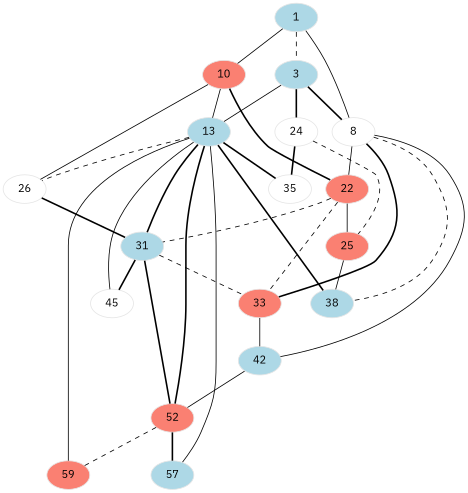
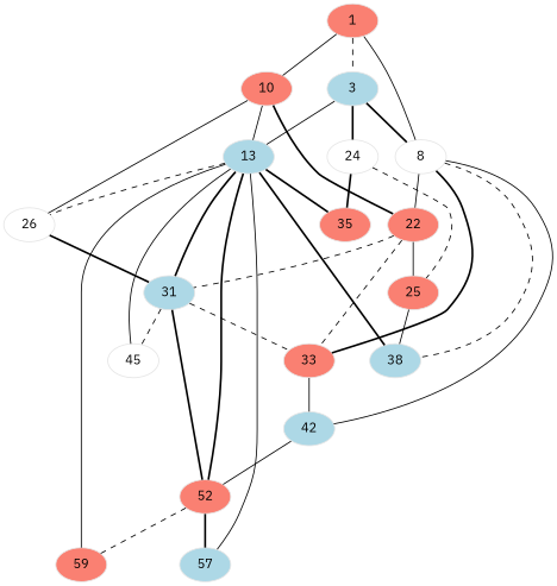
  graph {
    fontname="IBM Plex Sans"
    node [color=gray90 fillcolor=salmon fontname="IBM Plex Sans" style=filled]
    edge [fontname="IBM Plex Sans" style=solid]
-   1 [fillcolor=lightblue super="+2+5"]
+   1 [super="+2+5"]
    3 [fillcolor=lightblue super="+4+10"]
    8 [fillcolor=white super="+23+9"]
    n4 [label=10 super="+12+19"]
    13 [fillcolor=lightblue super="+14+49+37"]
    24 [fillcolor=white super="+27"]
    22 [super="+32"]
    33 [super="+34+48"]
    38 [fillcolor=lightblue super="+39"]
    42 [fillcolor=lightblue]
    n11 [fillcolor=white label=26 super="+30"]
    31 [fillcolor=lightblue super="+46"]
-   35 [fillcolor=white]
+   35
    45 [fillcolor=white]
    52 [super="+56+53"]
    57 [fillcolor=lightblue]
    59
    25 [super="+26"]
    1 -- 3 [style=dashed weight=2]
    1 -- 8
    1 -- n4 [weight=2]
    3 -- 8 [style=bold]
    3 -- 13
    3 -- 24 [style=bold weight=2]
    8 -- 22
    8 -- 33 [style=bold]
    8 -- 38 [style=dashed]
    8 -- 42
    n4 -- 13
    n4 -- 22 [style=bold]
    n4 -- n11 [weight=2]
    13 -- 38 [style=bold weight=2]
    13 -- n11 [style=dashed]
    13 -- 31 [style=bold]
    13 -- 35 [style=bold weight=2]
    13 -- 45
    13 -- 52 [style=bold]
    13 -- 57
    13 -- 59 [weight=2]
    24 -- 35 [style=bold]
    24 -- 25 [style=dashed]
    22 -- 33 [style=dashed]
    22 -- 31 [style=dashed]
    22 -- 25 [weight=2]
    33 -- 42
    42 -- 52
    n11 -- 31 [style=bold]
    31 -- 33 [style=dashed]
-   31 -- 45 [style=bold weight=2]
+   31 -- 45 [style=dashed weight=2]
    31 -- 52 [style=bold]
    52 -- 57 [style=bold weight=2]
    52 -- 59 [style=dashed]
    25 -- 38
  }
